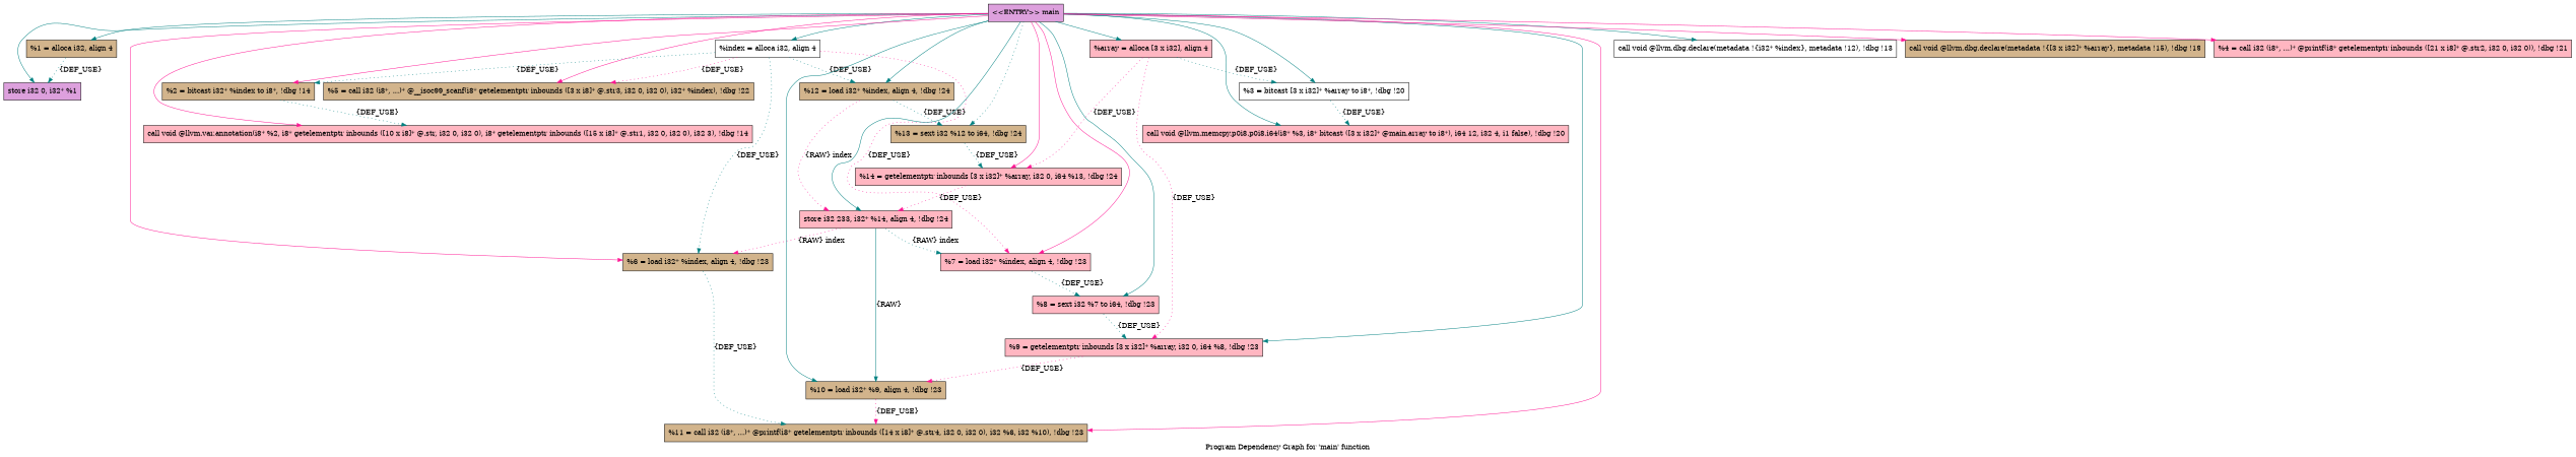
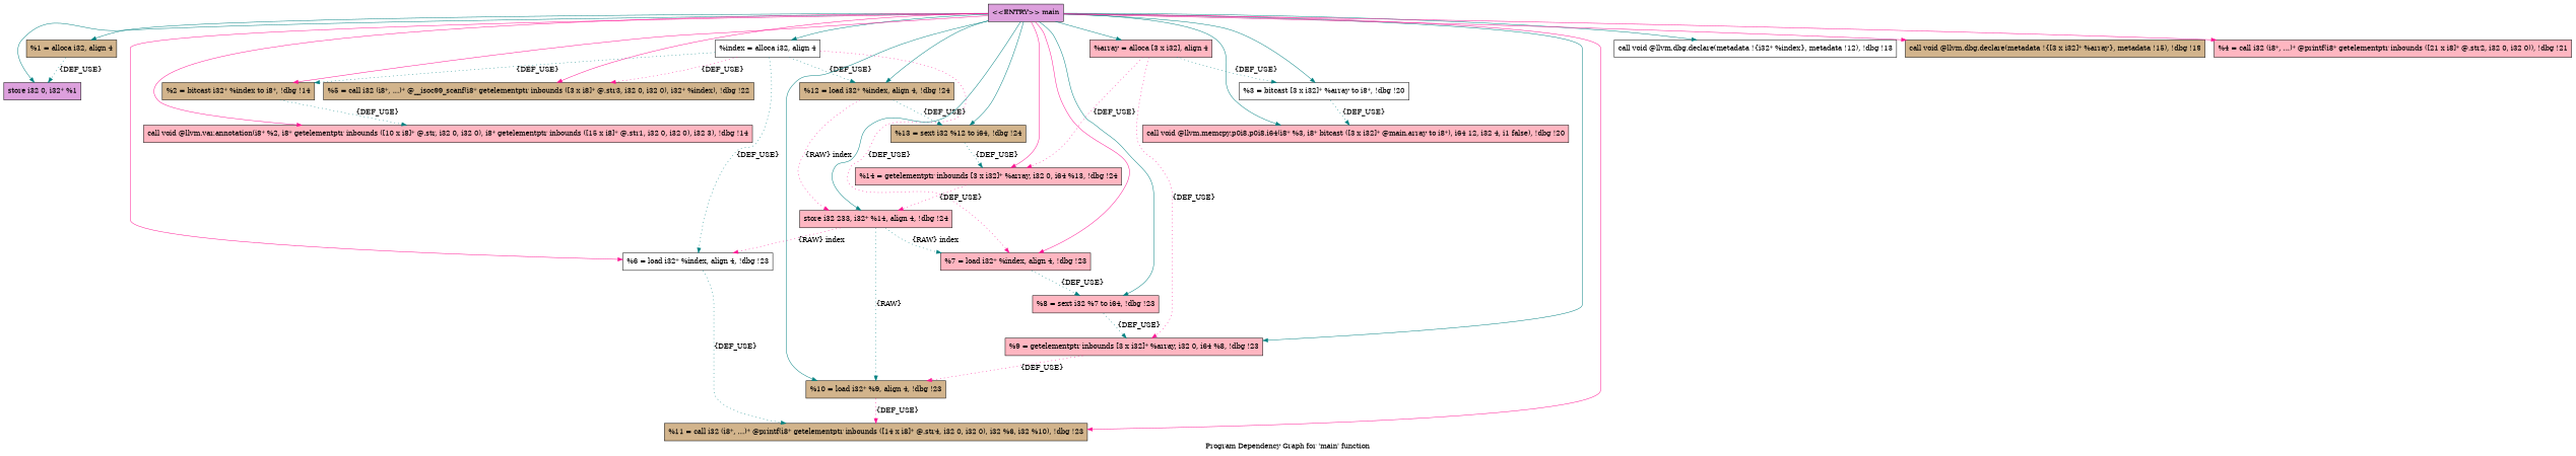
  digraph {
    label="Program Dependency Graph for 'main' function"
    node [fillcolor=lightpink shape=record style=filled]
    edge [color=teal style=dotted]
    n1 [fillcolor=tan label="{  %1 = alloca i32, align 4}"]
    n2 [fillcolor=plum label="{  store i32 0, i32* %1}"]
    n3 [fillcolor=white label="{  %index = alloca i32, align 4}"]
    n4 [fillcolor=tan label="{  %2 = bitcast i32* %index to i8*, !dbg !14}"]
    n5 [fillcolor=tan label="{  %5 = call i32 (i8*, ...)* @__isoc99_scanf(i8* getelementptr inbounds ([3 x i8]* @.str3, i32 0, i32 0), i32* %index), !dbg !22}"]
-   n6 [fillcolor=tan label="{  %6 = load i32* %index, align 4, !dbg !23}"]
+   n6 [fillcolor=white label="{  %6 = load i32* %index, align 4, !dbg !23}"]
    n7 [label="{  %7 = load i32* %index, align 4, !dbg !23}"]
    n8 [fillcolor=tan label="{  %12 = load i32* %index, align 4, !dbg !24}"]
    n9 [label="{  call void @llvm.var.annotation(i8* %2, i8* getelementptr inbounds ([10 x i8]* @.str, i32 0, i32 0), i8* getelementptr inbounds ([15 x i8]* @.str1, i32 0, i32 0), i32 3), !dbg !14}"]
    n10 [fillcolor=tan label="{  %11 = call i32 (i8*, ...)* @printf(i8* getelementptr inbounds ([14 x i8]* @.str4, i32 0, i32 0), i32 %6, i32 %10), !dbg !23}"]
    n11 [label="{  %8 = sext i32 %7 to i64, !dbg !23}"]
    n12 [fillcolor=tan label="{  %13 = sext i32 %12 to i64, !dbg !24}"]
    n13 [label="{  store i32 233, i32* %14, align 4, !dbg !24}"]
    n14 [label="{  %9 = getelementptr inbounds [3 x i32]* %array, i32 0, i64 %8, !dbg !23}"]
    n15 [label="{  %14 = getelementptr inbounds [3 x i32]* %array, i32 0, i64 %13, !dbg !24}"]
    n16 [fillcolor=tan label="{  %10 = load i32* %9, align 4, !dbg !23}"]
    n17 [label="{  %array = alloca [3 x i32], align 4}"]
    n18 [fillcolor=white label="{  %3 = bitcast [3 x i32]* %array to i8*, !dbg !20}"]
    n19 [label="{  call void @llvm.memcpy.p0i8.p0i8.i64(i8* %3, i8* bitcast ([3 x i32]* @main.array to i8*), i64 12, i32 4, i1 false), !dbg !20}"]
    n20 [fillcolor=plum label="{\<\<ENTRY\>\> main}"]
    n21 [fillcolor=white label="{  call void @llvm.dbg.declare(metadata !\{i32* %index\}, metadata !12), !dbg !13}"]
    n22 [fillcolor=tan label="{  call void @llvm.dbg.declare(metadata !\{[3 x i32]* %array\}, metadata !15), !dbg !19}"]
    n23 [label="{  %4 = call i32 (i8*, ...)* @printf(i8* getelementptr inbounds ([21 x i8]* @.str2, i32 0, i32 0)), !dbg !21}"]
    n1 -> n2 [label="{DEF_USE}"]
    n3 -> n4 [label="{DEF_USE}"]
    n3 -> n5 [color=deeppink label="{DEF_USE}"]
    n3 -> n6 [label="{DEF_USE}"]
    n3 -> n7 [color=deeppink label="{DEF_USE}"]
    n3 -> n8 [label="{DEF_USE}"]
    n4 -> n9 [label="{DEF_USE}"]
    n6 -> n10 [label="{DEF_USE}"]
    n7 -> n11 [label="{DEF_USE}"]
    n8 -> n12 [label="{DEF_USE}"]
    n8 -> n13 [color=deeppink label="{RAW} index"]
    n11 -> n14 [label="{DEF_USE}"]
    n12 -> n15 [label="{DEF_USE}"]
    n13 -> n6 [color=deeppink label="{RAW} index"]
    n13 -> n7 [label="{RAW} index"]
-   n13 -> n16 [label="{RAW} " style=solid]
+   n13 -> n16 [label="{RAW} "]
    n14 -> n16 [color=deeppink label="{DEF_USE}"]
    n15 -> n13 [color=deeppink label="{DEF_USE}"]
    n16 -> n10 [color=deeppink label="{DEF_USE}"]
    n17 -> n14 [color=deeppink label="{DEF_USE}"]
    n17 -> n15 [color=deeppink label="{DEF_USE}"]
    n17 -> n18 [label="{DEF_USE}"]
    n18 -> n19 [label="{DEF_USE}"]
    n20 -> n1 [style=""]
    n20 -> n2 [style=""]
    n20 -> n3 [style=""]
    n20 -> n4 [color=deeppink style=""]
    n20 -> n5 [color=deeppink style=""]
    n20 -> n6 [color=deeppink style=""]
    n20 -> n7 [color=deeppink style=""]
    n20 -> n8 [style=""]
    n20 -> n9 [color=deeppink style=""]
    n20 -> n10 [color=deeppink style=""]
    n20 -> n11 [style=""]
-   n20 -> n12
+   n20 -> n12 [style=""]
    n20 -> n13 [style=""]
    n20 -> n14 [style=""]
    n20 -> n15 [color=deeppink style=""]
    n20 -> n16 [style=""]
    n20 -> n17 [style=""]
    n20 -> n18 [style=""]
    n20 -> n19 [style=""]
    n20 -> n21 [style=""]
    n20 -> n22 [color=deeppink style=""]
    n20 -> n23 [color=deeppink style=""]
  }
